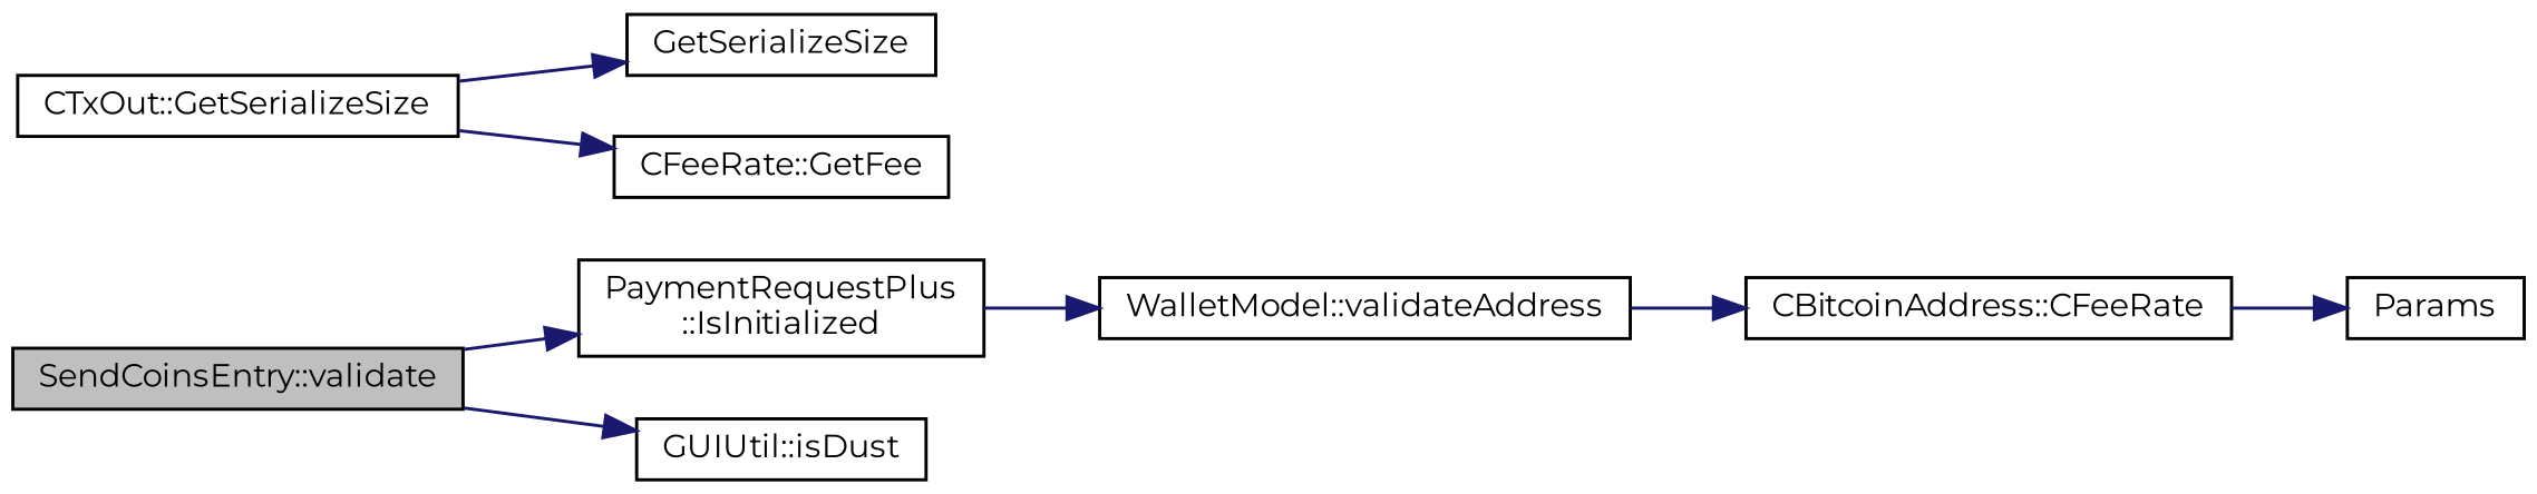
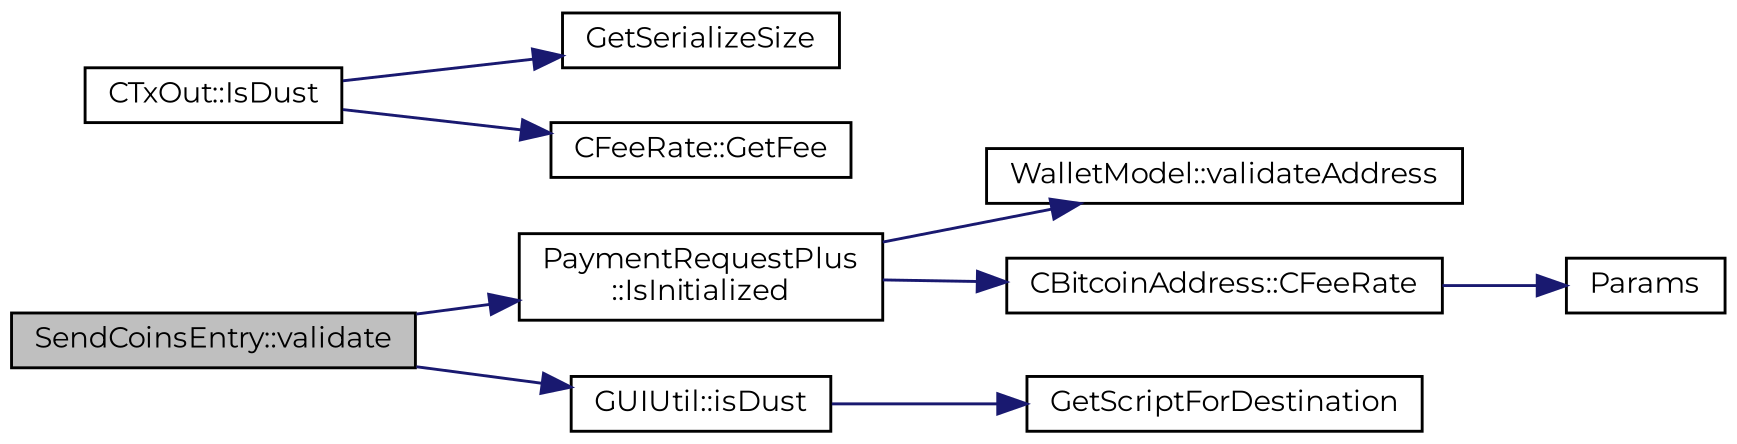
  digraph {
    fontname=Montserrat
    rankdir=LR
    node [color=black fillcolor=white fontname=Montserrat fontsize=10 shape=record style=filled]
    edge [color=midnightblue fontname=Montserrat fontsize=10 labelfontname=Helvetica labelfontsize=10 style=solid]
    n1 [fillcolor=grey75 fontcolor=black height=0.2 label="SendCoinsEntry::validate" width=0.4]
    n2 [height=0.2 label="PaymentRequestPlus\l::IsInitialized" width=0.4]
    n3 [height=0.2 label="GUIUtil::isDust" width=0.4]
    n4 [height=0.2 label="WalletModel::validateAddress" width=0.4]
    n5 [height=0.2 label="CBitcoinAddress::CFeeRate" width=0.4]
+   n6 [height=0.2 label=GetScriptForDestination width=0.4]
    n7 [height=0.2 label=Params width=0.4]
-   n8 [height=0.2 label="CTxOut::GetSerializeSize" width=0.4]
+   n8 [height=0.2 label="CTxOut::IsDust" width=0.4]
    n9 [height=0.2 label=GetSerializeSize width=0.4]
    n10 [height=0.2 label="CFeeRate::GetFee" width=0.4]
    n1 -> n2
    n1 -> n3
    n2 -> n4
-   n4 -> n5
+   n3 -> n6
+   n2 -> n5
    n5 -> n7
    n8 -> n9
    n8 -> n10
  }
